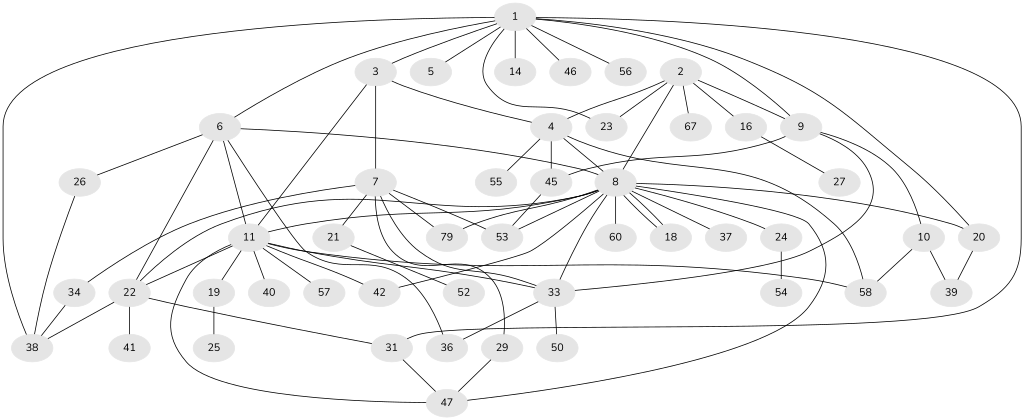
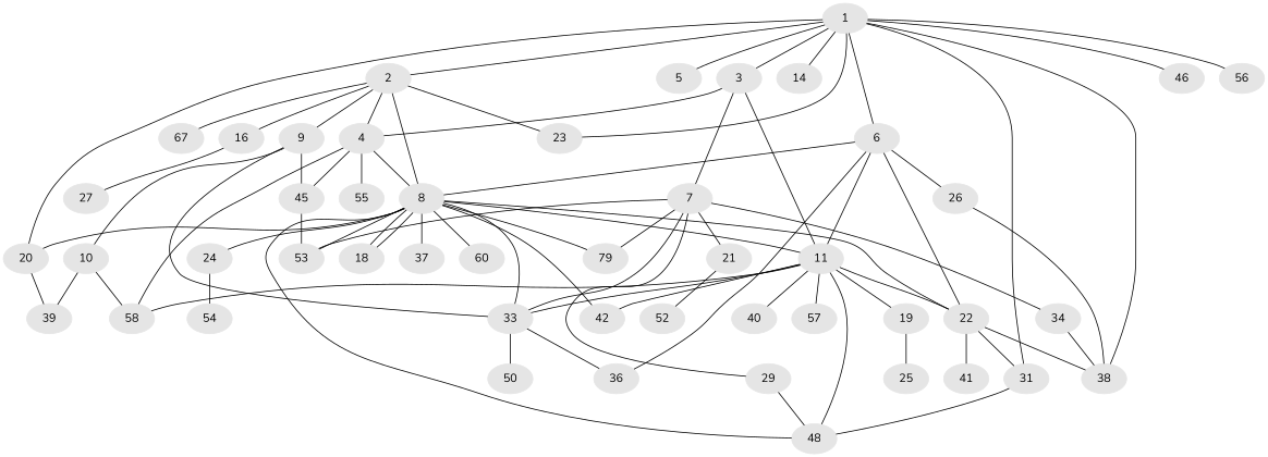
  graph {
    fontname=Nunito
    node [color=gray90 fontname=Nunito style=filled]
    edge [fontname=Nunito]
    1 [super="+12"]
    2 [super="+30"]
    3 [super="+32"]
    5
    6 [super="+51"]
    14
    20
    23 [super="+44"]
    31
    38 [super="+43"]
    46
    56
    4 [super="+28"]
    8 [super="+13"]
    9
    16 [super="+48"]
    67
    11 [super="+15"]
    7 [super="+17"]
    22 [super="+66"]
    26
    36
    58
    33 [super="+35"]
    42
-   47 [super="+61"]
+   47 [super="+61" label=48]
    19
    40
    57
    39
    45 [super="+62"]
    55
    53 [super="+64"]
    n34 [label=79]
    18 [super="+65"]
    24 [super="+49"]
    37
    60
    10 [super="+63"]
    27
    21
    29
    34
    41
    52
    50
    54
    25
-   1 -- 9
+   1 -- 2
    1 -- 3
    1 -- 5
    1 -- 6
    1 -- 14 [weight=2]
    1 -- 20
    1 -- 23
    1 -- 31
    1 -- 38 [weight=2]
    1 -- 46
    1 -- 56
    2 -- 23
    2 -- 4
    2 -- 8 [weight=2]
    2 -- 9
    2 -- 16
    2 -- 67
    3 -- 4
    3 -- 11 [weight=2]
    3 -- 7 [weight=2]
    6 -- 8
    6 -- 11
    6 -- 22
    6 -- 26
    6 -- 36
    20 -- 39
    31 -- 47
    4 -- 8
    4 -- 58
    4 -- 45 [weight=2]
    4 -- 55
    8 -- 20
    8 -- 11
    8 -- 22
    8 -- 33
    8 -- 42
    8 -- 47
    8 -- 53
    8 -- n34
    8 -- 18
    8 -- 18
    8 -- 24
    8 -- 37
    8 -- 60
    9 -- 33
    9 -- 45
    9 -- 10
    16 -- 27
    11 -- 22
    11 -- 58
    11 -- 33
    11 -- 42
    11 -- 47
    11 -- 19
    11 -- 40
    11 -- 57
    7 -- 33
    7 -- 53
    7 -- n34
    7 -- 21
    7 -- 29
    7 -- 34
    22 -- 31
    22 -- 38
    22 -- 41
    26 -- 38
    33 -- 36
    33 -- 50
    19 -- 25
    45 -- 53
    24 -- 54
    10 -- 58
    10 -- 39
    21 -- 52
    29 -- 47
    34 -- 38
  }
